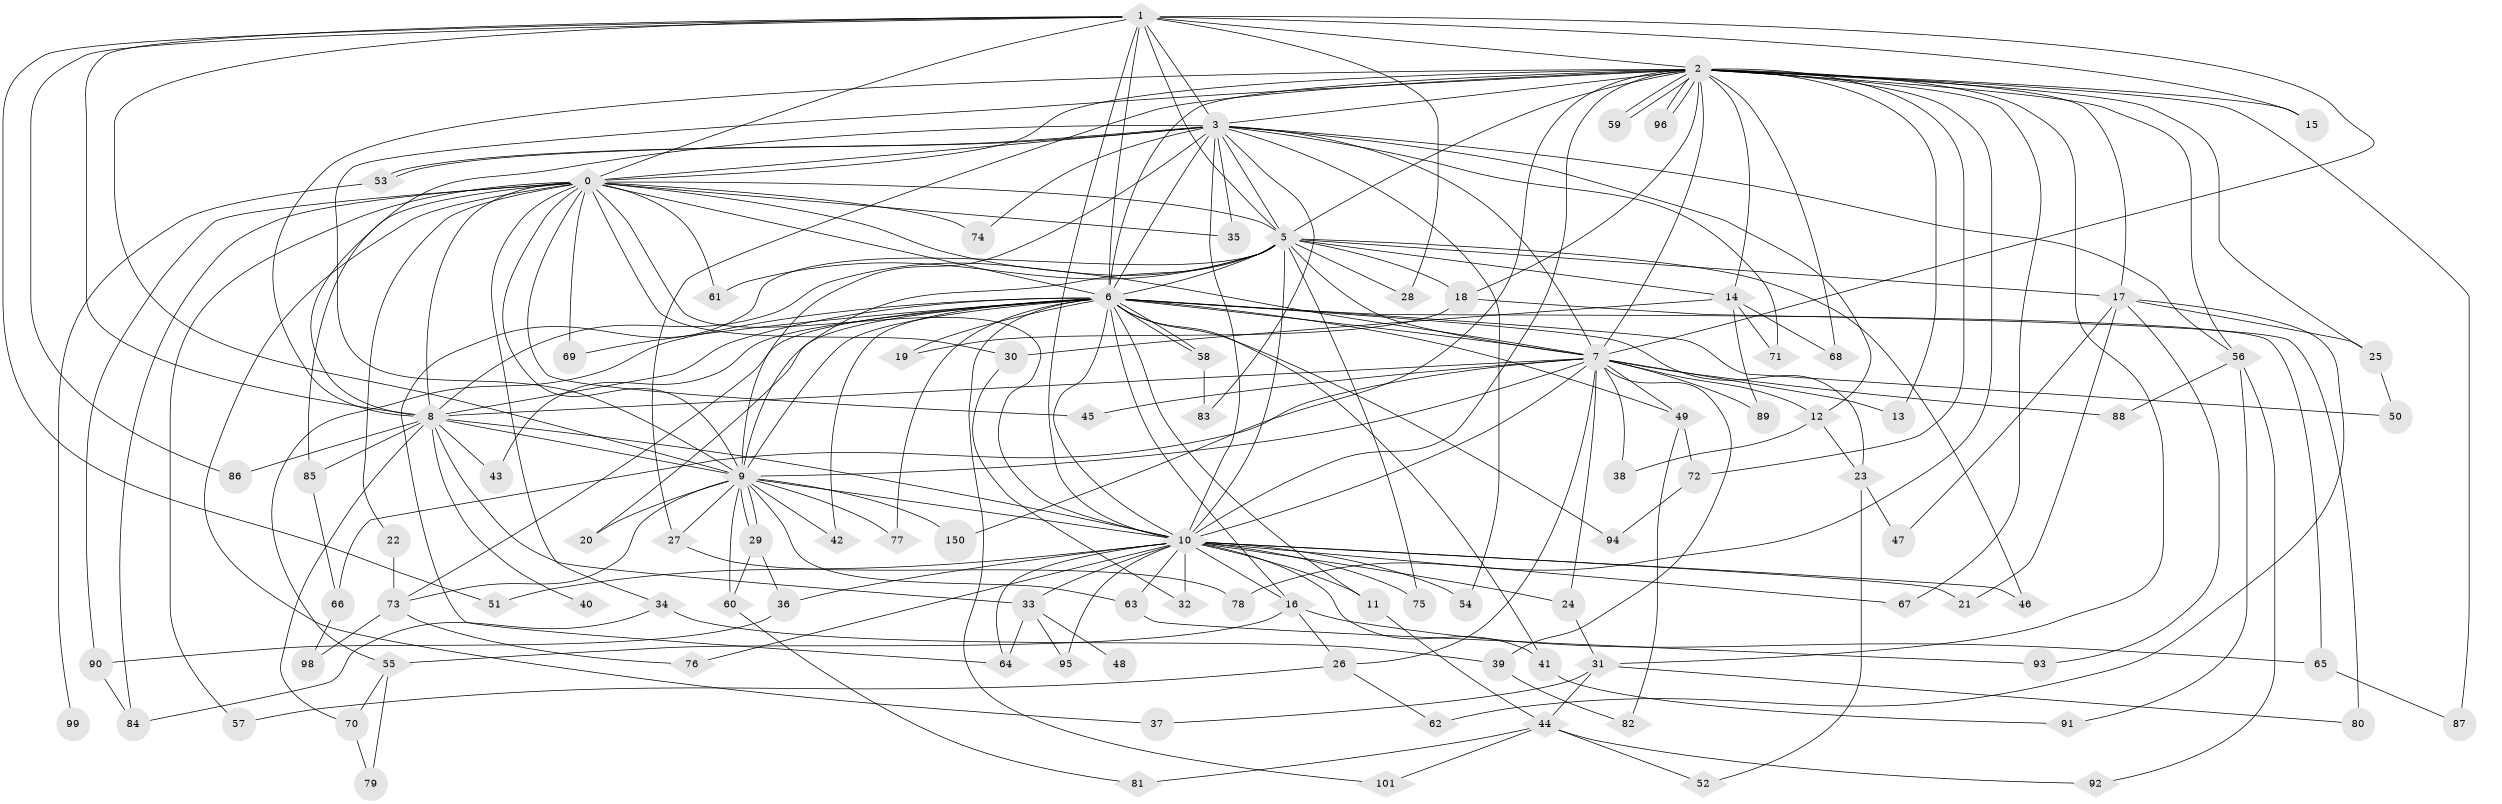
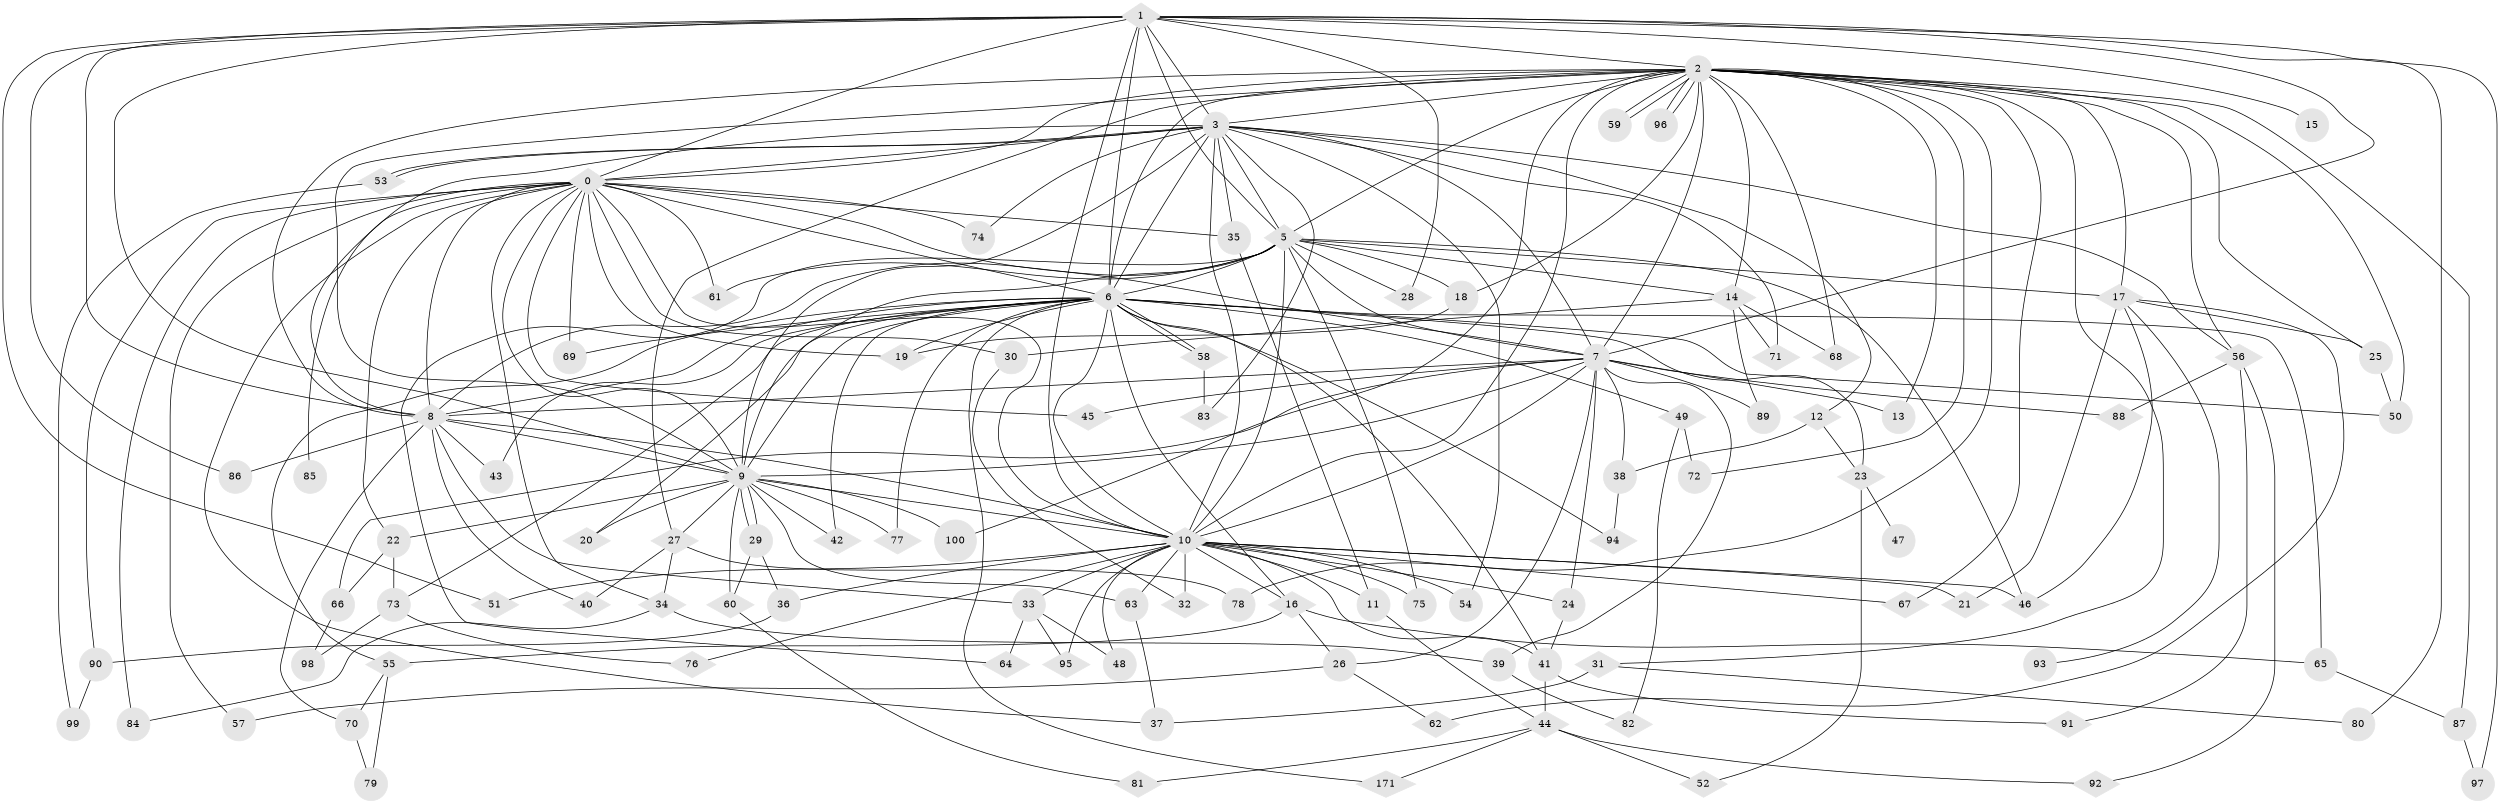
  graph {
    node [color=gray90 shape=circle style=filled]
    1 [shape=diamond]
    2
    3
    n4 [label=0 shape=diamond]
    5 [shape=diamond]
    6 [shape=diamond]
    7
    8 [shape=diamond]
    9 [shape=diamond]
    10 [shape=diamond]
    15
    28 [shape=diamond]
    51 [shape=diamond]
    80
    86
+   97
    13
    14 [shape=diamond]
    17 [shape=diamond]
    18
    25
    27 [shape=diamond]
    31 [shape=diamond]
    56 [shape=diamond]
    59
    67 [shape=diamond]
    68 [shape=diamond]
    72
    78
    87
    96
-   100 [label=150]
+   100
    12 [shape=diamond]
    35
    53 [shape=diamond]
    54
    71 [shape=diamond]
    74
    83 [shape=diamond]
    22
    30
    34 [shape=diamond]
    37
    45 [shape=diamond]
    57
    61 [shape=diamond]
    69
    84
    85
    90
    46 [shape=diamond]
    64 [shape=diamond]
    75
    11
    16 [shape=diamond]
    19 [shape=diamond]
    20 [shape=diamond]
    23 [shape=diamond]
    41
    42 [shape=diamond]
    43
    49 [shape=diamond]
    50
    55 [shape=diamond]
    58 [shape=diamond]
    65
    73
    77 [shape=diamond]
    94 [shape=diamond]
-   101 [shape=diamond]
+   101 [shape=diamond label=171]
    24
    26
    38
    39
    66
    88 [shape=diamond]
    89
    33
    40 [shape=diamond]
    70
    29
    60 [shape=diamond]
    63
    21 [shape=diamond]
    32 [shape=diamond]
    36
    48
    76 [shape=diamond]
    95 [shape=diamond]
    47
    62 [shape=diamond]
    93
    44 [shape=diamond]
    91 [shape=diamond]
    92 [shape=diamond]
    99
    52 [shape=diamond]
    82 [shape=diamond]
    79
    98
    81 [shape=diamond]
    1 -- 2
    1 -- 3
    1 -- n4
    1 -- 5
    1 -- 6
    1 -- 7
    1 -- 8
    1 -- 9
    1 -- 10
    1 -- 15
    1 -- 28
    1 -- 51
-   18 -- 80
+   1 -- 80
    1 -- 86
+   1 -- 97
    2 -- 3
    2 -- n4
    2 -- 5
    2 -- 6
    2 -- 7
    2 -- 8
    2 -- 9
    2 -- 10
-   2 -- 15
+   2 -- 50
    2 -- 13
    2 -- 14
    2 -- 17
    2 -- 18
    2 -- 25
    2 -- 27
    2 -- 31
    2 -- 56
    2 -- 59
    2 -- 59
    2 -- 67
    2 -- 68
    2 -- 72
    2 -- 78
    2 -- 87
    2 -- 96
    2 -- 96
    2 -- 100
    3 -- n4
    3 -- 5
    3 -- 6
    3 -- 7
    3 -- 8
    3 -- 9
    3 -- 10
    3 -- 56
    3 -- 12
    3 -- 35
    3 -- 53
    3 -- 53
    3 -- 54
    3 -- 71
    3 -- 74
    3 -- 83
-   n4 -- 5
+   n4 -- 19
    n4 -- 6
    n4 -- 7
    n4 -- 8
    n4 -- 9
    n4 -- 10
    n4 -- 35
    n4 -- 74
    n4 -- 22
    n4 -- 30
    n4 -- 34
    n4 -- 37
    n4 -- 45
    n4 -- 57
    n4 -- 61
    n4 -- 69
    n4 -- 84
    n4 -- 85
    n4 -- 90
    5 -- 6
    5 -- 7
    5 -- 8
    5 -- 9
    5 -- 10
    5 -- 28
    5 -- 14
    5 -- 17
    5 -- 18
    5 -- 61
    5 -- 46
    5 -- 64
    5 -- 75
-   6 -- 7
    6 -- 8
    6 -- 9
    6 -- 10
    6 -- 69
-   6 -- 11
+   35 -- 11
    6 -- 16
    6 -- 19
    6 -- 20
    6 -- 23
    6 -- 41
    6 -- 42
    6 -- 43
    6 -- 49
    6 -- 50
    6 -- 55
    6 -- 58
    6 -- 58
    6 -- 65
    6 -- 73
    6 -- 77
    6 -- 94
    6 -- 101
    7 -- 8
    7 -- 9
    7 -- 10
    7 -- 13
-   7 -- 12
    7 -- 45
-   7 -- 49
    7 -- 24
    7 -- 26
    7 -- 38
    7 -- 39
    7 -- 66
    7 -- 88
    7 -- 89
    8 -- 9
    8 -- 10
    8 -- 86
-   8 -- 85
    8 -- 43
    8 -- 33
    8 -- 40
    8 -- 70
    9 -- 10
    9 -- 27
    9 -- 100
-   9 -- 73
+   9 -- 22
    9 -- 20
    9 -- 42
    9 -- 77
    9 -- 29
    9 -- 29
    9 -- 60
    9 -- 63
    10 -- 51
    10 -- 67
    10 -- 54
    10 -- 46
    10 -- 75
    10 -- 11
    10 -- 16
    10 -- 41
    10 -- 24
    10 -- 33
    10 -- 63
    10 -- 21
    10 -- 32
    10 -- 36
-   10 -- 64
+   10 -- 48
    10 -- 76
    10 -- 95
    14 -- 68
    14 -- 71
    14 -- 30
    14 -- 89
    17 -- 25
    17 -- 21
-   17 -- 47
+   17 -- 46
    17 -- 62
    17 -- 93
    18 -- 19
    25 -- 50
    27 -- 78
+   27 -- 34
+   27 -- 40
    31 -- 80
    31 -- 37
-   31 -- 44
+   41 -- 44
    56 -- 88
    56 -- 91
    56 -- 92
+   87 -- 97
    12 -- 23
    12 -- 38
    53 -- 99
    22 -- 73
-   85 -- 66
+   22 -- 66
    30 -- 32
    34 -- 84
    34 -- 39
-   90 -- 84
+   90 -- 99
    11 -- 44
    16 -- 55
    16 -- 65
    16 -- 26
    23 -- 47
    23 -- 52
    41 -- 91
    49 -- 72
    49 -- 82
    55 -- 70
    55 -- 79
    58 -- 83
    65 -- 87
    73 -- 76
    73 -- 98
-   24 -- 31
+   24 -- 41
    26 -- 57
    26 -- 62
-   72 -- 94
+   38 -- 94
    39 -- 82
    66 -- 98
    33 -- 64
    33 -- 48
    33 -- 95
    70 -- 79
    29 -- 60
    29 -- 36
    60 -- 81
-   63 -- 93
+   63 -- 37
    36 -- 90
    44 -- 101
    44 -- 92
    44 -- 52
    44 -- 81
  }
